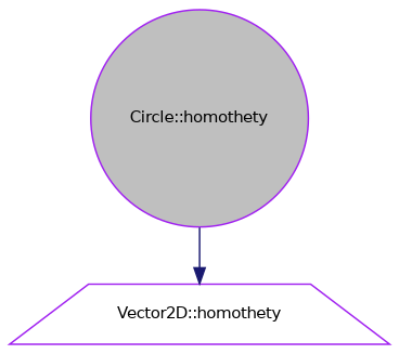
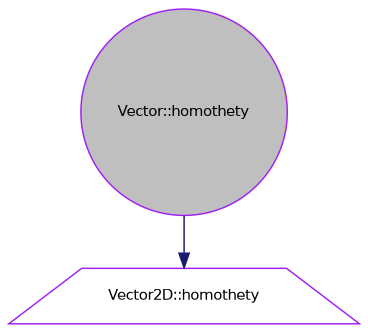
  digraph {
    rankdir=TB
    node [color=purple fontname=Helvetica fontsize=10 style=filled]
-   n1 [fillcolor=grey75 fontcolor=black height=0.2 label="Circle::homothety" shape=circle width=0.4]
+   n1 [fillcolor=grey75 fontcolor=black height=0.2 label="Vector::homothety" shape=circle width=0.4]
    n2 [fillcolor=white height=0.2 label="Vector2D::homothety" shape=trapezium width=0.4]
    n1 -> n2 [color=midnightblue fontname=Helvetica fontsize=10 labelfontname=Helvetica labelfontsize=10 style=solid]
  }
